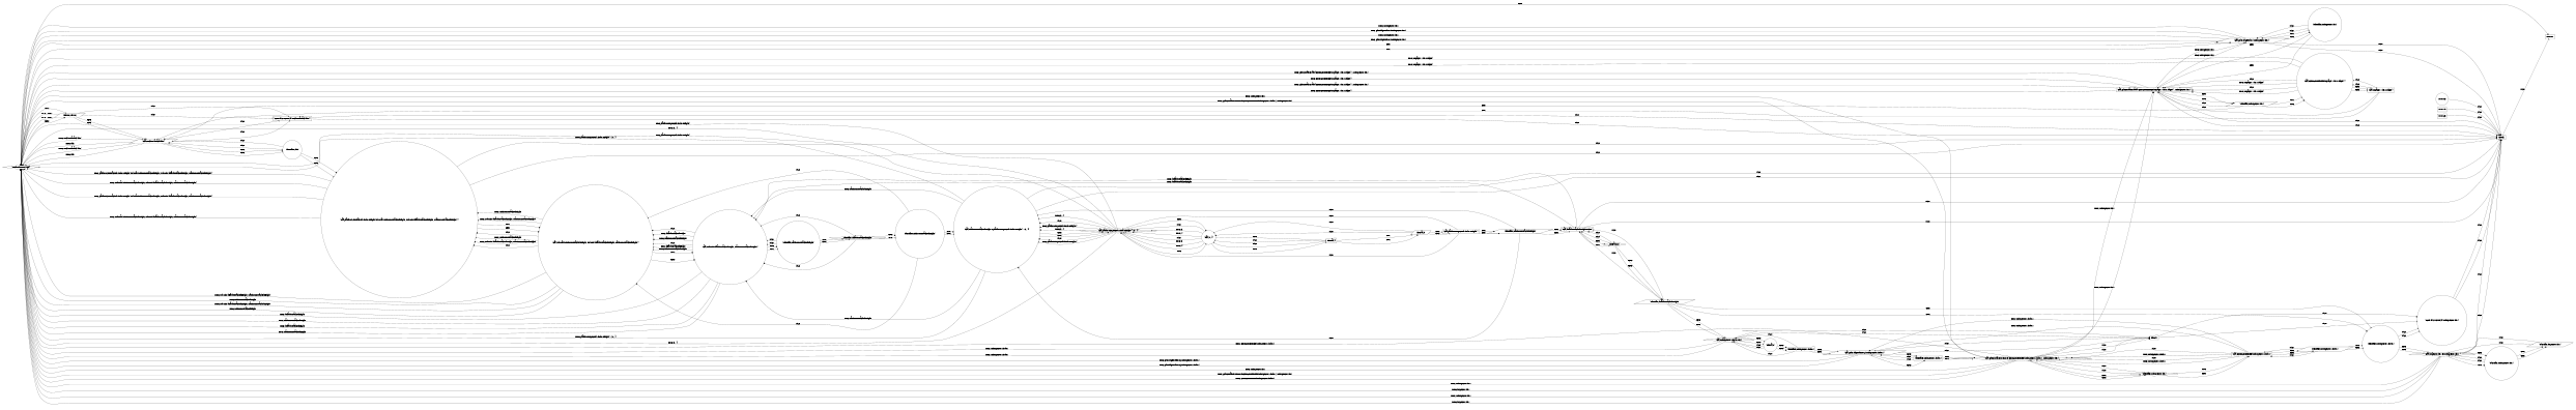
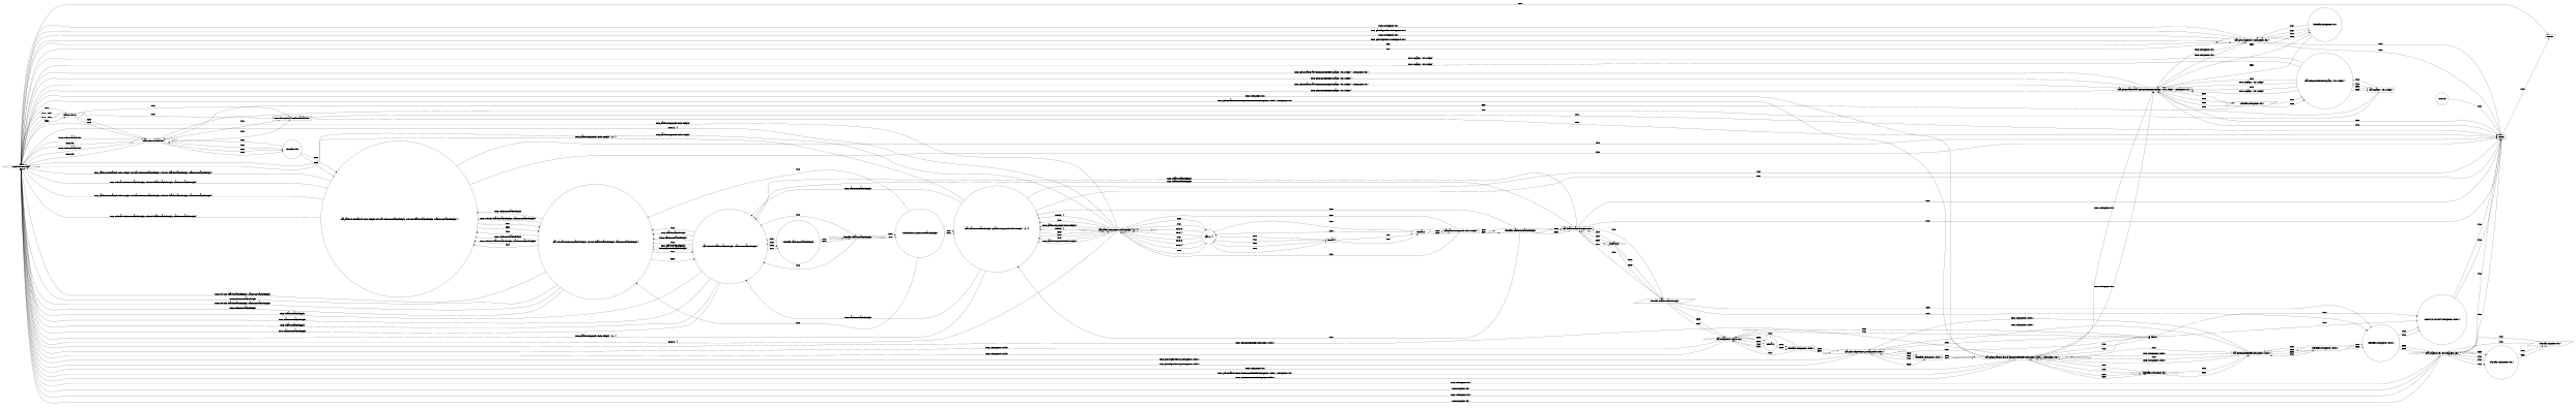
  digraph {
    rankdir=LR
    node [shape=circle]
    edge [arrowhead=box]
    n1 [label="(MethodReturn,void)" shape=diamond]
    n2 [label="(Return,return;)" shape=parallelogram]
    n3 [label="(Call,gtk_widget_show(m_inspectorView))" shape=parallelogram]
    1000101 [shape=folder]
    n5 [label="(Call,m_client.attach(this))" shape=parallelogram]
    n6 [label="(ControlStructure,if (m_client.attach(this)))" shape=folder]
    n7 [label="(Block,)" shape=folder]
    n8 [label="(Identifier,m_inspectorView)"]
    n9 [label="(Call,defaultAttachedHeight = 300)" shape=folder]
    n10 [label="(Literal,300)" shape=diamond]
    n11 [label="(Call,std::min(defaultAttachedHeight, maximumAttachedHeight))"]
    n12 [label="(Identifier,defaultAttachedHeight)" shape=parallelogram]
    n13 [label="(Identifier,maximumAttachedHeight)"]
    n14 [label="(Call,std::max(minimumAttachedHeight, std::min(defaultAttachedHeight, maximumAttachedHeight)))"]
    n15 [label="(Identifier,m_inspectorWindow)"]
    n16 [label="(Call,m_inspectorWindow = 0)" shape=diamond]
    n17 [label="(Call,inspectorView = m_inspectorView)" shape=diamond]
-   n18 [label="(ControlStructure,if (m_inspectorView))"]
+   n18 [label="(ControlStructure,if (m_inspectorWindow))"]
    n19 [label="(Block,)" shape=folder]
    n20 [label="(Literal,0)"]
    n21 [label="(Call,maximumAttachedHeight = platformInspectedWindowHeight() * 3 / 4)"]
    n22 [label="(Call,platformInspectedWindowHeight() * 3 / 4)" shape=diamond]
    n23 [label="(Call,3 / 4)"]
    n24 [label="(Identifier,maximumAttachedHeight)" shape=parallelogram]
    n25 [label="(Literal,4)" shape=folder]
    n26 [label="(Call,platformInspectedWindowHeight())" shape=folder]
    n27 [label="(Literal,3)" shape=parallelogram]
    n28 [label="(Identifier,defaultAttachedHeight)" shape=diamond]
-   n29 [label="(Identifier,minimumAttachedHeight)"]
+   n29 [label="(MethodReturn,minimumAttachedHeight)"]
    n30 [label="(Call,platformSetAttachedWindowHeight(std::max(minimumAttachedHeight, std::min(defaultAttachedHeight, maximumAttachedHeight))))"]
    n31 [label="(Identifier,this)"]
    n32 [label="(Call,GTK_CONTAINER(m_page->viewWidget()))"]
    n33 [label="(Call,m_page->viewWidget())" shape=folder]
    n34 [label="(Call,gtk_container_add(GTK_CONTAINER(m_page->viewWidget()), m_inspectorView))" shape=folder]
    n35 [label="(Identifier,m_inspectorView)" shape=parallelogram]
    n36 [label="(Identifier,m_inspectorView)"]
    n37 [label="(Identifier,inspectorView)" shape=parallelogram]
    n38 [label="(Call,GTK_CONTAINER(m_inspectorWindow))" shape=folder]
    n39 [label="(Identifier,m_inspectorWindow)" shape=parallelogram]
    n40 [label="(Call,gtk_container_remove(GTK_CONTAINER(m_inspectorWindow), m_inspectorView))" shape=diamond]
    n41 [label="(Call,gtk_widget_destroy(m_inspectorWindow))" shape=parallelogram]
    n42 [label="(Identifier,m_inspectorView)" shape=diamond]
    n43 [label="(Identifier,m_inspectorWindow)" shape=folder]
    n44 [label="(Identifier,m_inspectorWindow)" shape=folder]
    1000103
-   1000119 [shape=folder]
-   1000123 [shape=folder]
    n1 -> n2 [label="CFG: "]
    n1 -> n2 [arrowhead=tee label="CFG: "]
    n1 -> n3 [label="CFG: "]
    n1 -> n3 [label="CFG: "]
    n1 -> 1000101 [label="GTK: "]
    n2 -> n1 [arrowhead=tee label="DDG: <RET>"]
    n2 -> n1 [arrowhead=tee label="DDG: <RET>"]
    n2 -> n5 [label="CFG: "]
    n2 -> n5 [arrowhead=tee label="CFG: "]
    n2 -> n6 [arrowhead=tee label="AST: "]
    n2 -> n6 [arrowhead=tee label="AST: "]
    n3 -> n1 [label="DDG: m_inspectorView"]
    n3 -> n1 [arrowhead=tee label="DDG: gtk_widget_show(m_inspectorView)"]
    n3 -> n1 [arrowhead=tee label="DDG: m_inspectorView"]
    n3 -> n1 [label="DDG: gtk_widget_show(m_inspectorView)"]
    n3 -> n7 [label="AST: "]
    n3 -> n7 [label="AST: "]
    n3 -> n8 [arrowhead=tee label="CFG: "]
    n3 -> n8 [label="CFG: "]
    n5 -> n1 [arrowhead=tee label="DDG: this"]
    n5 -> n1 [arrowhead=tee label="DDG: m_client.attach(this)"]
    n5 -> n1 [label="DDG: this"]
    n5 -> n1 [label="DDG: m_client.attach(this)"]
    n5 -> n6 [arrowhead=tee label="AST: "]
    n5 -> n6 [arrowhead=tee label="AST: "]
    n5 -> n31 [label="CFG: "]
    n5 -> n31 [arrowhead=tee label="CFG: "]
    n6 -> n7 [label="AST: "]
    n6 -> n7 [label="AST: "]
    n7 -> 1000101 [arrowhead=tee label="AST: "]
    n8 -> n3 [label="AST: "]
    n8 -> n3 [label="AST: "]
    n8 -> n34 [arrowhead=tee label="CFG: "]
    n8 -> n34 [label="CFG: "]
    n9 -> n7 [arrowhead=tee label="AST: "]
    n9 -> n7 [arrowhead=tee label="AST: "]
    n9 -> n10 [arrowhead=tee label="CFG: "]
    n9 -> n10 [arrowhead=tee label="CFG: "]
    n9 -> n11 [label="DDG: defaultAttachedHeight"]
    n9 -> n11 [arrowhead=tee label="DDG: defaultAttachedHeight"]
    n10 -> n9 [label="AST: "]
    n10 -> n9 [label="AST: "]
    n10 -> n12 [label="CFG: "]
    n10 -> n12 [label="CFG: "]
    n11 -> n1 [arrowhead=tee label="DDG: defaultAttachedHeight"]
    n11 -> n1 [label="DDG: maximumAttachedHeight"]
    n11 -> n1 [label="DDG: defaultAttachedHeight"]
    n11 -> n1 [label="DDG: maximumAttachedHeight"]
    n11 -> n13 [label="CFG: "]
    n11 -> n13 [arrowhead=tee label="CFG: "]
    n11 -> n14 [label="AST: "]
    n11 -> n14 [label="DDG: defaultAttachedHeight"]
    n11 -> n14 [label="DDG: maximumAttachedHeight"]
    n11 -> n14 [arrowhead=tee label="AST: "]
    n11 -> n14 [arrowhead=tee label="DDG: defaultAttachedHeight"]
    n11 -> n14 [arrowhead=tee label="DDG: maximumAttachedHeight"]
    n12 -> n9 [label="AST: "]
    n12 -> n9 [arrowhead=tee label="AST: "]
    n12 -> n15 [arrowhead=tee label="CFG: "]
    n12 -> n15 [label="CFG: "]
    n12 -> n16 [label="CFG: "]
    n12 -> n16 [label="CFG: "]
    n13 -> n11 [arrowhead=tee label="AST: "]
    n13 -> n11 [arrowhead=tee label="AST: "]
    n13 -> n28 [arrowhead=tee label="CFG: "]
    n13 -> n28 [label="CFG: "]
    n14 -> n1 [arrowhead=tee label="DDG: std::min(defaultAttachedHeight, maximumAttachedHeight)"]
    n14 -> n1 [label="DDG: minimumAttachedHeight"]
    n14 -> n1 [label="DDG: std::min(defaultAttachedHeight, maximumAttachedHeight)"]
    n14 -> n1 [arrowhead=tee label="DDG: minimumAttachedHeight"]
    n14 -> n11 [label="CFG: "]
    n14 -> n11 [label="CFG: "]
    n14 -> n30 [label="AST: "]
    n14 -> n30 [arrowhead=tee label="DDG: minimumAttachedHeight"]
    n14 -> n30 [label="DDG: std::min(defaultAttachedHeight, maximumAttachedHeight)"]
    n14 -> n30 [label="AST: "]
    n14 -> n30 [label="DDG: minimumAttachedHeight"]
    n14 -> n30 [arrowhead=tee label="DDG: std::min(defaultAttachedHeight, maximumAttachedHeight)"]
    n15 -> n17 [arrowhead=tee label="CFG: "]
    n15 -> n17 [arrowhead=tee label="CFG: "]
    n15 -> n18 [arrowhead=tee label="AST: "]
    n15 -> n18 [arrowhead=tee label="AST: "]
    n16 -> n1 [arrowhead=tee label="DDG: m_inspectorWindow"]
    n16 -> n1 [label="DDG: m_inspectorWindow"]
    n16 -> n19 [arrowhead=tee label="AST: "]
    n16 -> n19 [arrowhead=tee label="AST: "]
    n16 -> n20 [arrowhead=tee label="CFG: "]
    n16 -> n20 [arrowhead=tee label="CFG: "]
    n17 -> n1 [label="DDG: inspectorView"]
    n17 -> n1 [arrowhead=tee label="DDG: m_inspectorView"]
    n17 -> n1 [label="DDG: inspectorView"]
    n17 -> n1 [label="DDG: m_inspectorView"]
    n17 -> n7 [arrowhead=tee label="AST: "]
    n17 -> n7 [arrowhead=tee label="AST: "]
    n17 -> n36 [label="CFG: "]
    n17 -> n36 [label="CFG: "]
    n18 -> n7 [arrowhead=tee label="AST: "]
    n18 -> n7 [arrowhead=tee label="AST: "]
    n19 -> n18 [label="AST: "]
    n19 -> n18 [arrowhead=tee label="AST: "]
    n20 -> n16 [label="AST: "]
    n20 -> n16 [arrowhead=tee label="AST: "]
    n20 -> n44 [label="CFG: "]
    n20 -> n44 [label="CFG: "]
    n21 -> n1 [arrowhead=tee label="DDG: platformInspectedWindowHeight() * 3 / 4"]
    n21 -> n1 [label="DDG: platformInspectedWindowHeight() * 3 / 4"]
    n21 -> n7 [arrowhead=tee label="AST: "]
    n21 -> n7 [arrowhead=tee label="AST: "]
    n21 -> n11 [label="DDG: maximumAttachedHeight"]
    n21 -> n11 [label="DDG: maximumAttachedHeight"]
    n21 -> n22 [label="CFG: "]
    n21 -> n22 [label="CFG: "]
    n22 -> n1 [arrowhead=tee label="DDG: platformInspectedWindowHeight()"]
    n22 -> n1 [label="DDG: 3 / 4"]
    n22 -> n1 [arrowhead=tee label="DDG: platformInspectedWindowHeight()"]
    n22 -> n1 [arrowhead=tee label="DDG: 3 / 4"]
    n22 -> n21 [label="AST: "]
    n22 -> n21 [arrowhead=tee label="DDG: platformInspectedWindowHeight()"]
    n22 -> n21 [arrowhead=tee label="DDG: 3 / 4"]
    n22 -> n21 [label="AST: "]
    n22 -> n21 [label="DDG: platformInspectedWindowHeight()"]
    n22 -> n21 [label="DDG: 3 / 4"]
    n22 -> n23 [arrowhead=tee label="CFG: "]
    n22 -> n23 [label="CFG: "]
    n23 -> n22 [arrowhead=tee label="AST: "]
    n23 -> n22 [arrowhead=tee label="DDG: 3"]
    n23 -> n22 [label="DDG: 4"]
    n23 -> n22 [arrowhead=tee label="AST: "]
    n23 -> n22 [arrowhead=tee label="DDG: 3"]
    n23 -> n22 [arrowhead=tee label="DDG: 4"]
    n23 -> n25 [arrowhead=tee label="CFG: "]
    n23 -> n25 [arrowhead=tee label="CFG: "]
    n24 -> n9 [arrowhead=tee label="CFG: "]
    n24 -> n9 [label="CFG: "]
    n24 -> n21 [arrowhead=tee label="AST: "]
    n24 -> n21 [label="AST: "]
    n25 -> n23 [arrowhead=tee label="AST: "]
    n25 -> n23 [arrowhead=tee label="AST: "]
    n25 -> n27 [label="CFG: "]
    n25 -> n27 [arrowhead=tee label="CFG: "]
    n26 -> n22 [arrowhead=tee label="AST: "]
    n26 -> n22 [label="AST: "]
    n26 -> n24 [label="CFG: "]
    n26 -> n24 [label="CFG: "]
    n27 -> n23 [arrowhead=tee label="AST: "]
    n27 -> n23 [label="AST: "]
    n27 -> n26 [arrowhead=tee label="CFG: "]
    n27 -> n26 [arrowhead=tee label="CFG: "]
    n28 -> n11 [label="AST: "]
    n28 -> n11 [arrowhead=tee label="AST: "]
    n28 -> n29 [label="CFG: "]
    n28 -> n29 [arrowhead=tee label="CFG: "]
    n29 -> n14 [arrowhead=tee label="AST: "]
    n29 -> n14 [label="AST: "]
    n29 -> n21 [label="CFG: "]
    n29 -> n21 [arrowhead=tee label="CFG: "]
    n30 -> n1 [arrowhead=tee label="DDG: std::max(minimumAttachedHeight, std::min(defaultAttachedHeight, maximumAttachedHeight))"]
    n30 -> n1 [label="DDG: platformSetAttachedWindowHeight(std::max(minimumAttachedHeight, std::min(defaultAttachedHeight, maximumAttachedHeight)))"]
    n30 -> n1 [label="DDG: std::max(minimumAttachedHeight, std::min(defaultAttachedHeight, maximumAttachedHeight))"]
    n30 -> n1 [label="DDG: platformSetAttachedWindowHeight(std::max(minimumAttachedHeight, std::min(defaultAttachedHeight, maximumAttachedHeight)))"]
    n30 -> n7 [arrowhead=tee label="AST: "]
    n30 -> n7 [label="AST: "]
    n30 -> n14 [label="CFG: "]
    n30 -> n14 [label="CFG: "]
    n31 -> n5 [arrowhead=tee label="AST: "]
    n31 -> n5 [label="AST: "]
    n31 -> n30 [arrowhead=tee label="CFG: "]
    n31 -> n30 [label="CFG: "]
    n32 -> n1 [label="DDG: m_page->viewWidget()"]
    n32 -> n1 [arrowhead=tee label="DDG: m_page->viewWidget()"]
    n32 -> n33 [arrowhead=tee label="CFG: "]
    n32 -> n33 [arrowhead=tee label="CFG: "]
    n32 -> n34 [label="AST: "]
    n32 -> n34 [arrowhead=tee label="DDG: m_page->viewWidget()"]
    n32 -> n34 [label="AST: "]
    n32 -> n34 [label="DDG: m_page->viewWidget()"]
    n33 -> n5 [label="CFG: "]
    n33 -> n5 [arrowhead=tee label="CFG: "]
    n33 -> n32 [arrowhead=tee label="AST: "]
    n33 -> n32 [arrowhead=tee label="AST: "]
    n34 -> n1 [arrowhead=tee label="DDG: GTK_CONTAINER(m_page->viewWidget())"]
    n34 -> n1 [arrowhead=tee label="DDG: gtk_container_add(GTK_CONTAINER(m_page->viewWidget()), m_inspectorView)"]
    n34 -> n1 [arrowhead=tee label="DDG: GTK_CONTAINER(m_page->viewWidget())"]
    n34 -> n1 [arrowhead=tee label="DDG: gtk_container_add(GTK_CONTAINER(m_page->viewWidget()), m_inspectorView)"]
    n34 -> n3 [label="DDG: m_inspectorView"]
    n34 -> n3 [arrowhead=tee label="DDG: m_inspectorView"]
    n34 -> n7 [arrowhead=tee label="AST: "]
    n34 -> n7 [label="AST: "]
    n34 -> n35 [label="CFG: "]
    n34 -> n35 [label="CFG: "]
    n35 -> n32 [label="CFG: "]
    n35 -> n32 [arrowhead=tee label="CFG: "]
    n35 -> n34 [label="AST: "]
    n35 -> n34 [arrowhead=tee label="AST: "]
    n36 -> n17 [arrowhead=tee label="AST: "]
    n36 -> n17 [arrowhead=tee label="AST: "]
    n36 -> n37 [label="CFG: "]
    n36 -> n37 [label="CFG: "]
    n37 -> n17 [arrowhead=tee label="AST: "]
    n37 -> n17 [arrowhead=tee label="AST: "]
    n38 -> n39 [arrowhead=tee label="CFG: "]
    n38 -> n39 [label="CFG: "]
    n38 -> n40 [label="AST: "]
    n38 -> n40 [arrowhead=tee label="DDG: m_inspectorWindow"]
    n38 -> n40 [arrowhead=tee label="AST: "]
    n38 -> n40 [arrowhead=tee label="DDG: m_inspectorWindow"]
    n38 -> n41 [arrowhead=tee label="DDG: m_inspectorWindow"]
    n38 -> n41 [label="DDG: m_inspectorWindow"]
    n39 -> n15 [arrowhead=tee label="CFG: "]
    n39 -> n15 [arrowhead=tee label="CFG: "]
    n39 -> n38 [label="AST: "]
    n39 -> n38 [arrowhead=tee label="AST: "]
    n40 -> n1 [arrowhead=tee label="DDG: m_inspectorView"]
    n40 -> n1 [label="DDG: gtk_container_remove(GTK_CONTAINER(m_inspectorWindow), m_inspectorView)"]
    n40 -> n1 [arrowhead=tee label="DDG: GTK_CONTAINER(m_inspectorWindow)"]
    n40 -> n1 [label="DDG: m_inspectorView"]
    n40 -> n1 [label="DDG: gtk_container_remove(GTK_CONTAINER(m_inspectorWindow), m_inspectorView)"]
    n40 -> n1 [label="DDG: GTK_CONTAINER(m_inspectorWindow)"]
    n40 -> n19 [label="AST: "]
    n40 -> n19 [label="AST: "]
    n40 -> n34 [label="DDG: m_inspectorView"]
    n40 -> n34 [label="DDG: m_inspectorView"]
    n40 -> n42 [label="CFG: "]
    n40 -> n42 [label="CFG: "]
    n41 -> n1 [arrowhead=tee label="DDG: gtk_widget_destroy(m_inspectorWindow)"]
    n41 -> n1 [label="DDG: gtk_widget_destroy(m_inspectorWindow)"]
    n41 -> n19 [label="AST: "]
    n41 -> n19 [label="AST: "]
    n41 -> n43 [label="CFG: "]
    n41 -> n43 [label="CFG: "]
    n42 -> n38 [label="CFG: "]
    n42 -> n38 [arrowhead=tee label="CFG: "]
    n42 -> n40 [label="AST: "]
    n42 -> n40 [label="AST: "]
    n43 -> n40 [arrowhead=tee label="CFG: "]
    n43 -> n40 [label="CFG: "]
    n43 -> n41 [label="AST: "]
    n43 -> n41 [arrowhead=tee label="AST: "]
    n44 -> n16 [arrowhead=tee label="AST: "]
    n44 -> n16 [label="AST: "]
    n44 -> n41 [arrowhead=tee label="CFG: "]
    n44 -> n41 [arrowhead=tee label="CFG: "]
    1000103 -> n7 [arrowhead=tee label="AST: "]
-   1000119 -> n7 [arrowhead=tee label="AST: "]
-   1000123 -> n7 [label="AST: "]
  }
